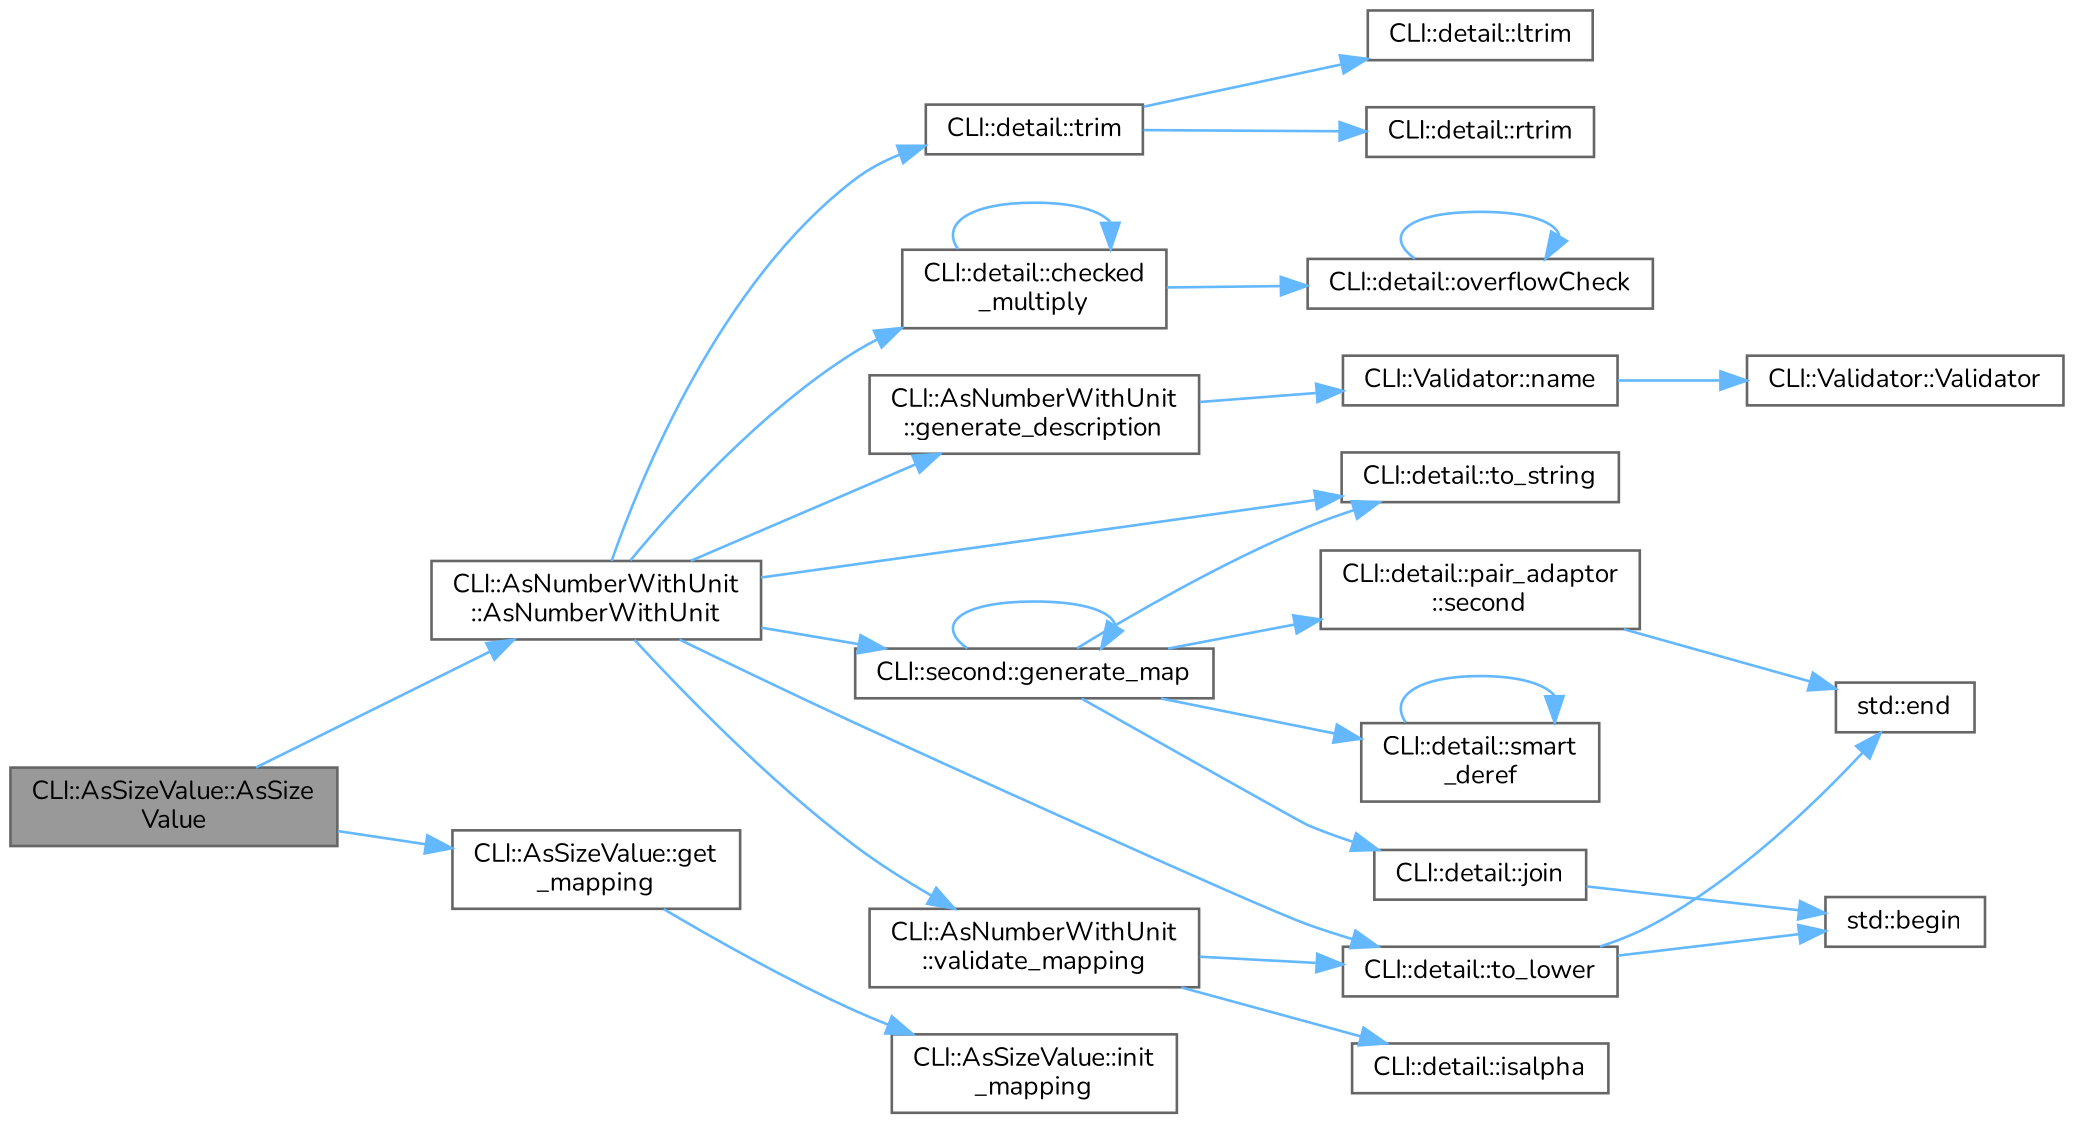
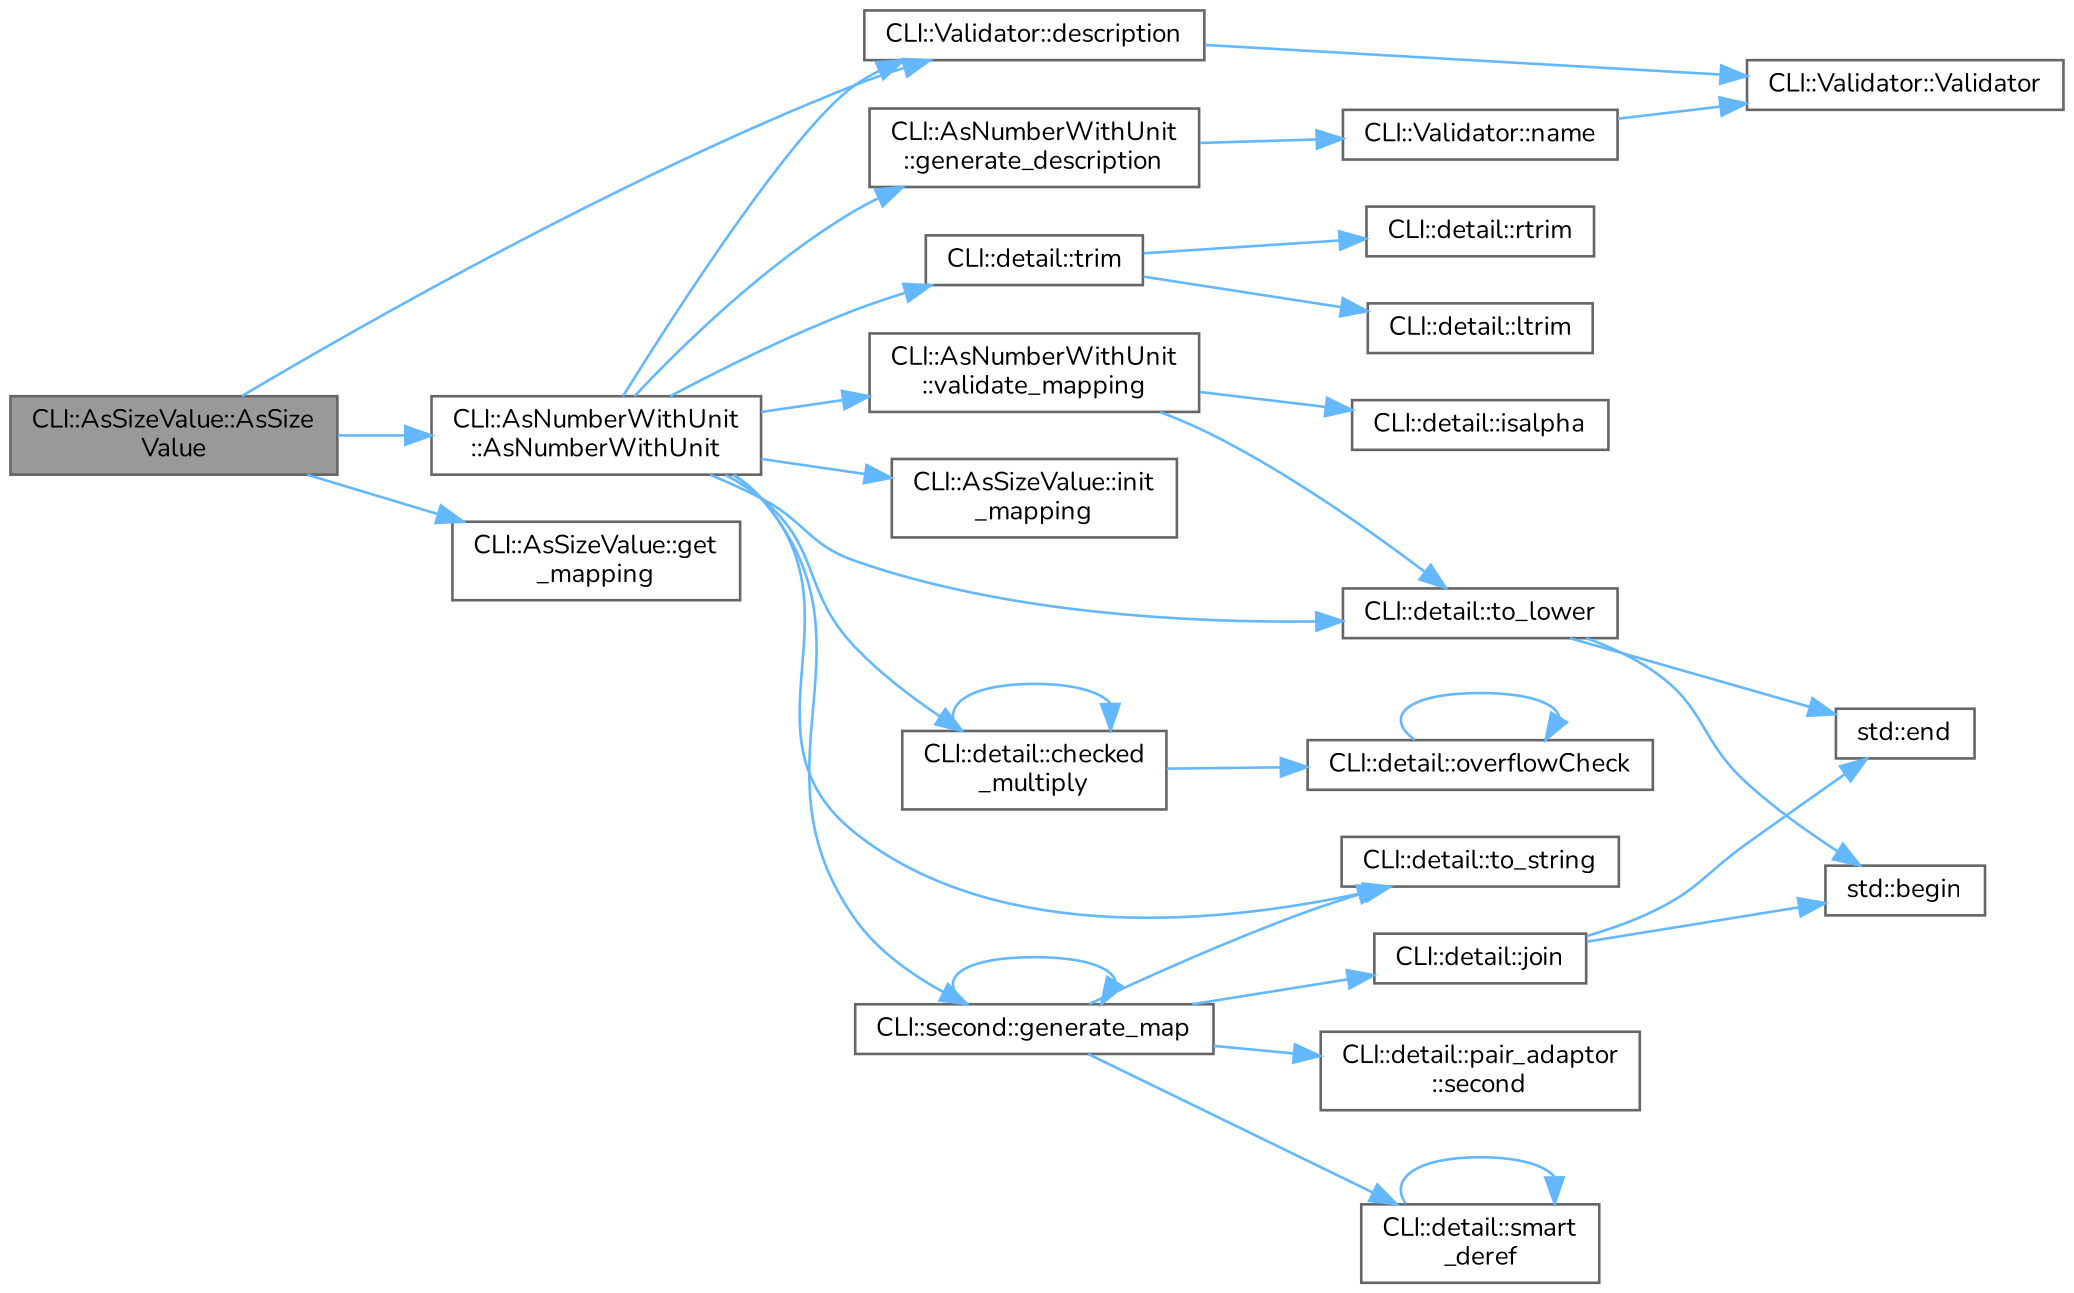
  digraph {
    fontname=Nunito
    rankdir=LR
    node [color=grey40 fillcolor=white fontname=Nunito fontsize=10 shape=box style=filled]
    edge [color=steelblue1 fontname=Nunito fontsize=10 labelfontname=Helvetica labelfontsize=10 style=solid]
    n1 [color=gray40 fillcolor=grey60 fontcolor=black height=0.2 label="CLI::AsSizeValue::AsSize\lValue" width=0.4]
    n2 [height=0.2 label="CLI::AsNumberWithUnit\l::AsNumberWithUnit" width=0.4]
+   n3 [height=0.2 label="CLI::Validator::description" width=0.4]
    n4 [height=0.2 label="CLI::AsSizeValue::get\l_mapping" width=0.4]
    n5 [height=0.2 label="CLI::detail::checked\l_multiply" width=0.4]
    n6 [height=0.2 label="CLI::AsNumberWithUnit\l::generate_description" width=0.4]
    n7 [height=0.2 label="CLI::second::generate_map" width=0.4]
    n8 [height=0.2 label="CLI::detail::to_string" width=0.4]
    n9 [height=0.2 label="CLI::detail::to_lower" width=0.4]
    n10 [height=0.2 label="CLI::detail::trim" width=0.4]
    n11 [height=0.2 label="CLI::AsNumberWithUnit\l::validate_mapping" width=0.4]
    n12 [height=0.2 label="CLI::Validator::Validator" width=0.4]
    n13 [height=0.2 label="CLI::AsSizeValue::init\l_mapping" width=0.4]
    n14 [height=0.2 label="CLI::detail::overflowCheck" width=0.4]
    n15 [height=0.2 label="CLI::Validator::name" width=0.4]
    n16 [height=0.2 label="CLI::detail::join" width=0.4]
    n17 [height=0.2 label="CLI::detail::pair_adaptor\l::second" width=0.4]
    n18 [height=0.2 label="CLI::detail::smart\l_deref" width=0.4]
    n19 [height=0.2 label="CLI::detail::rtrim" width=0.4]
    n20 [height=0.2 label="std::begin" width=0.4]
    n21 [height=0.2 label="std::end" width=0.4]
    n22 [height=0.2 label="CLI::detail::ltrim" width=0.4]
    n23 [height=0.2 label="CLI::detail::isalpha" width=0.4]
    n1 -> n2
+   n1 -> n3
    n1 -> n4
+   n2 -> n3
    n2 -> n5
    n2 -> n6
    n2 -> n7
    n2 -> n8
    n2 -> n9
    n2 -> n10
    n2 -> n11
-   n4 -> n13
+   n3 -> n12
+   n2 -> n13
    n5 -> n5
    n5 -> n14
    n6 -> n15
    n7 -> n7
    n7 -> n8
    n7 -> n16
    n7 -> n17
    n7 -> n18
    n9 -> n20
    n9 -> n21
    n10 -> n19
    n10 -> n22
    n11 -> n9
    n11 -> n23
    n14 -> n14
    n15 -> n12
    n16 -> n20
-   n17 -> n21
+   n16 -> n21
    n18 -> n18
  }
